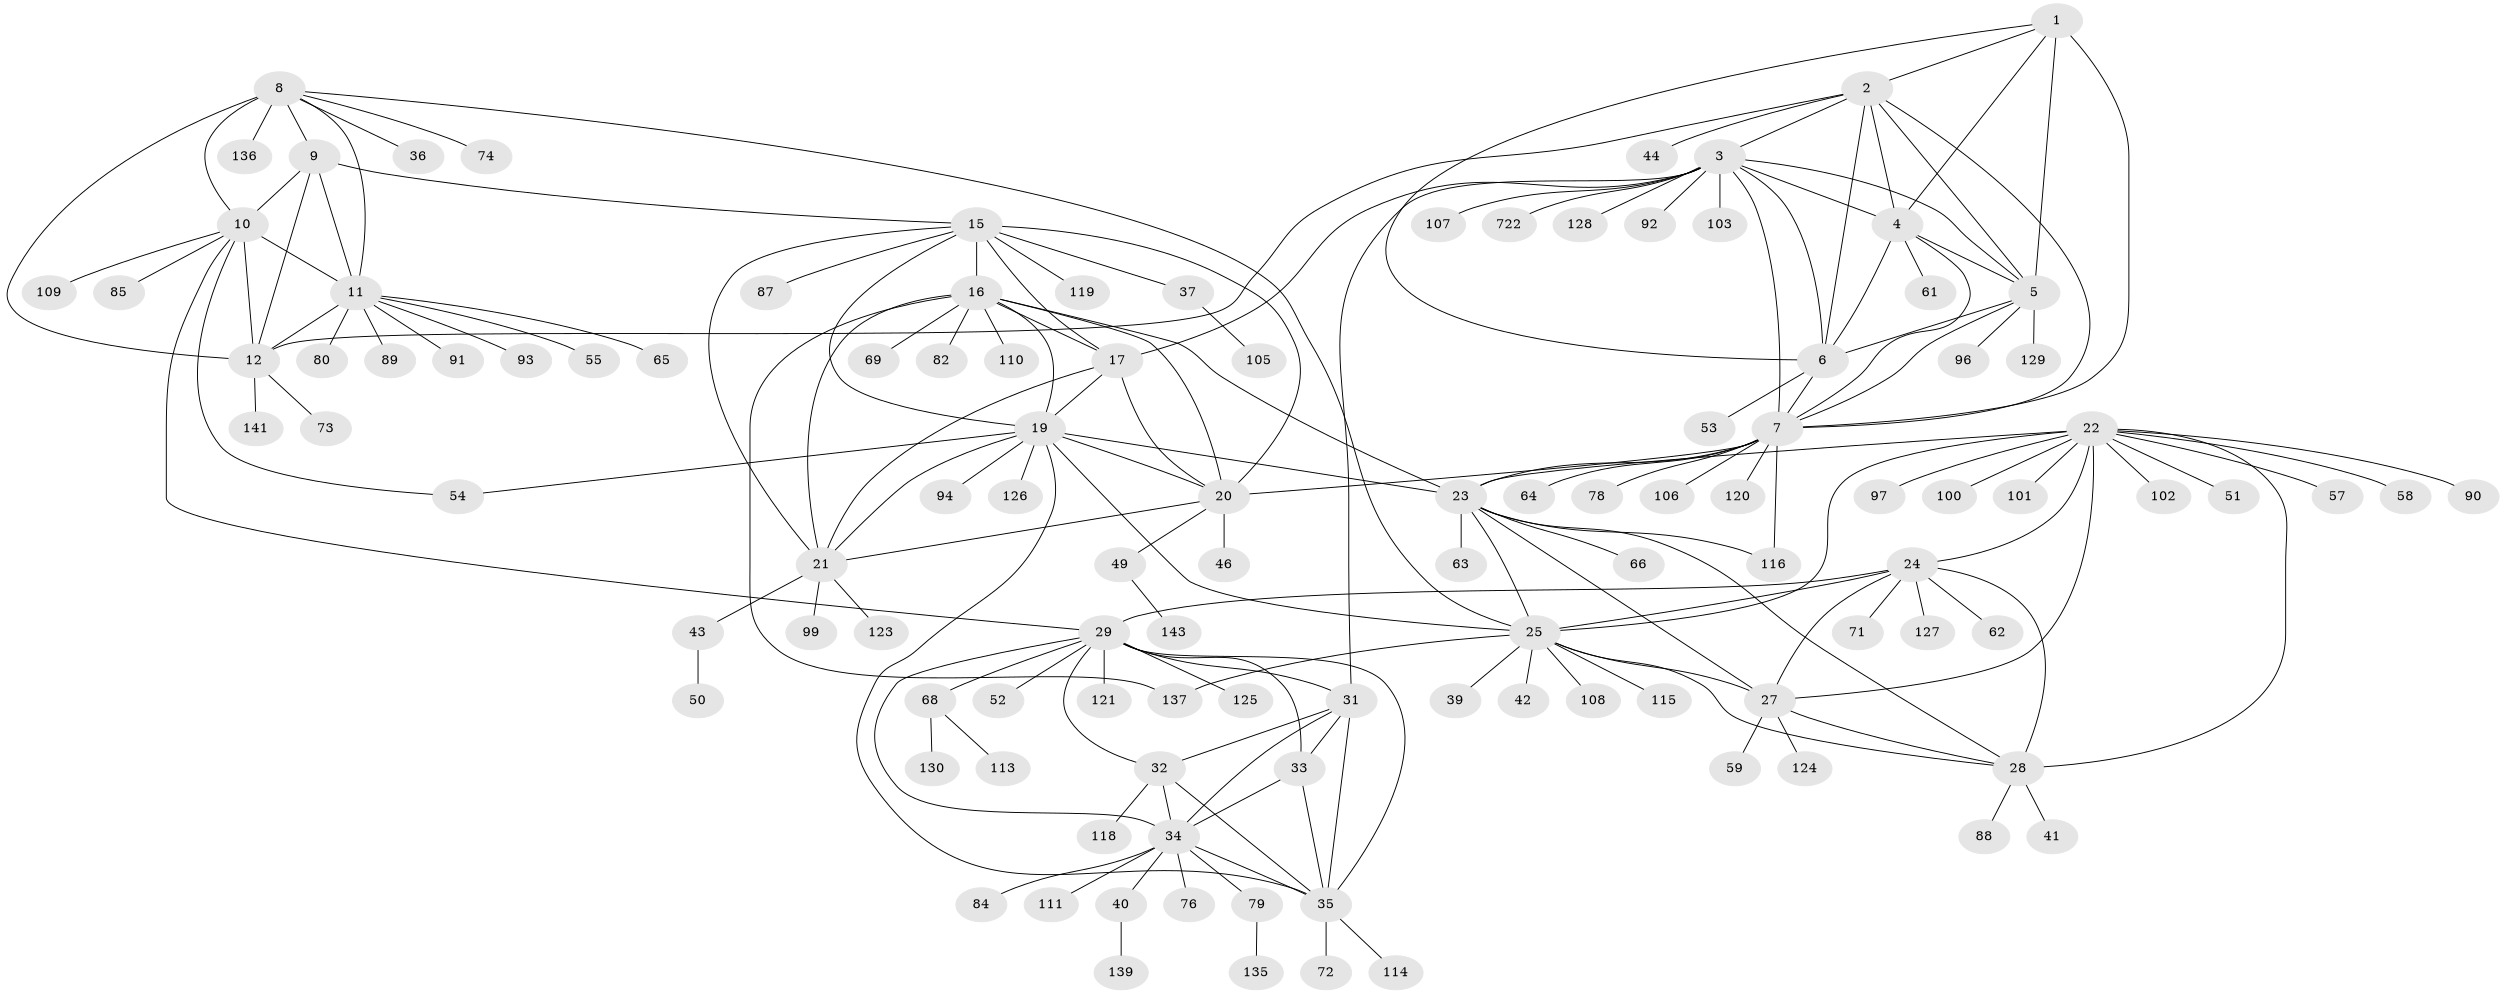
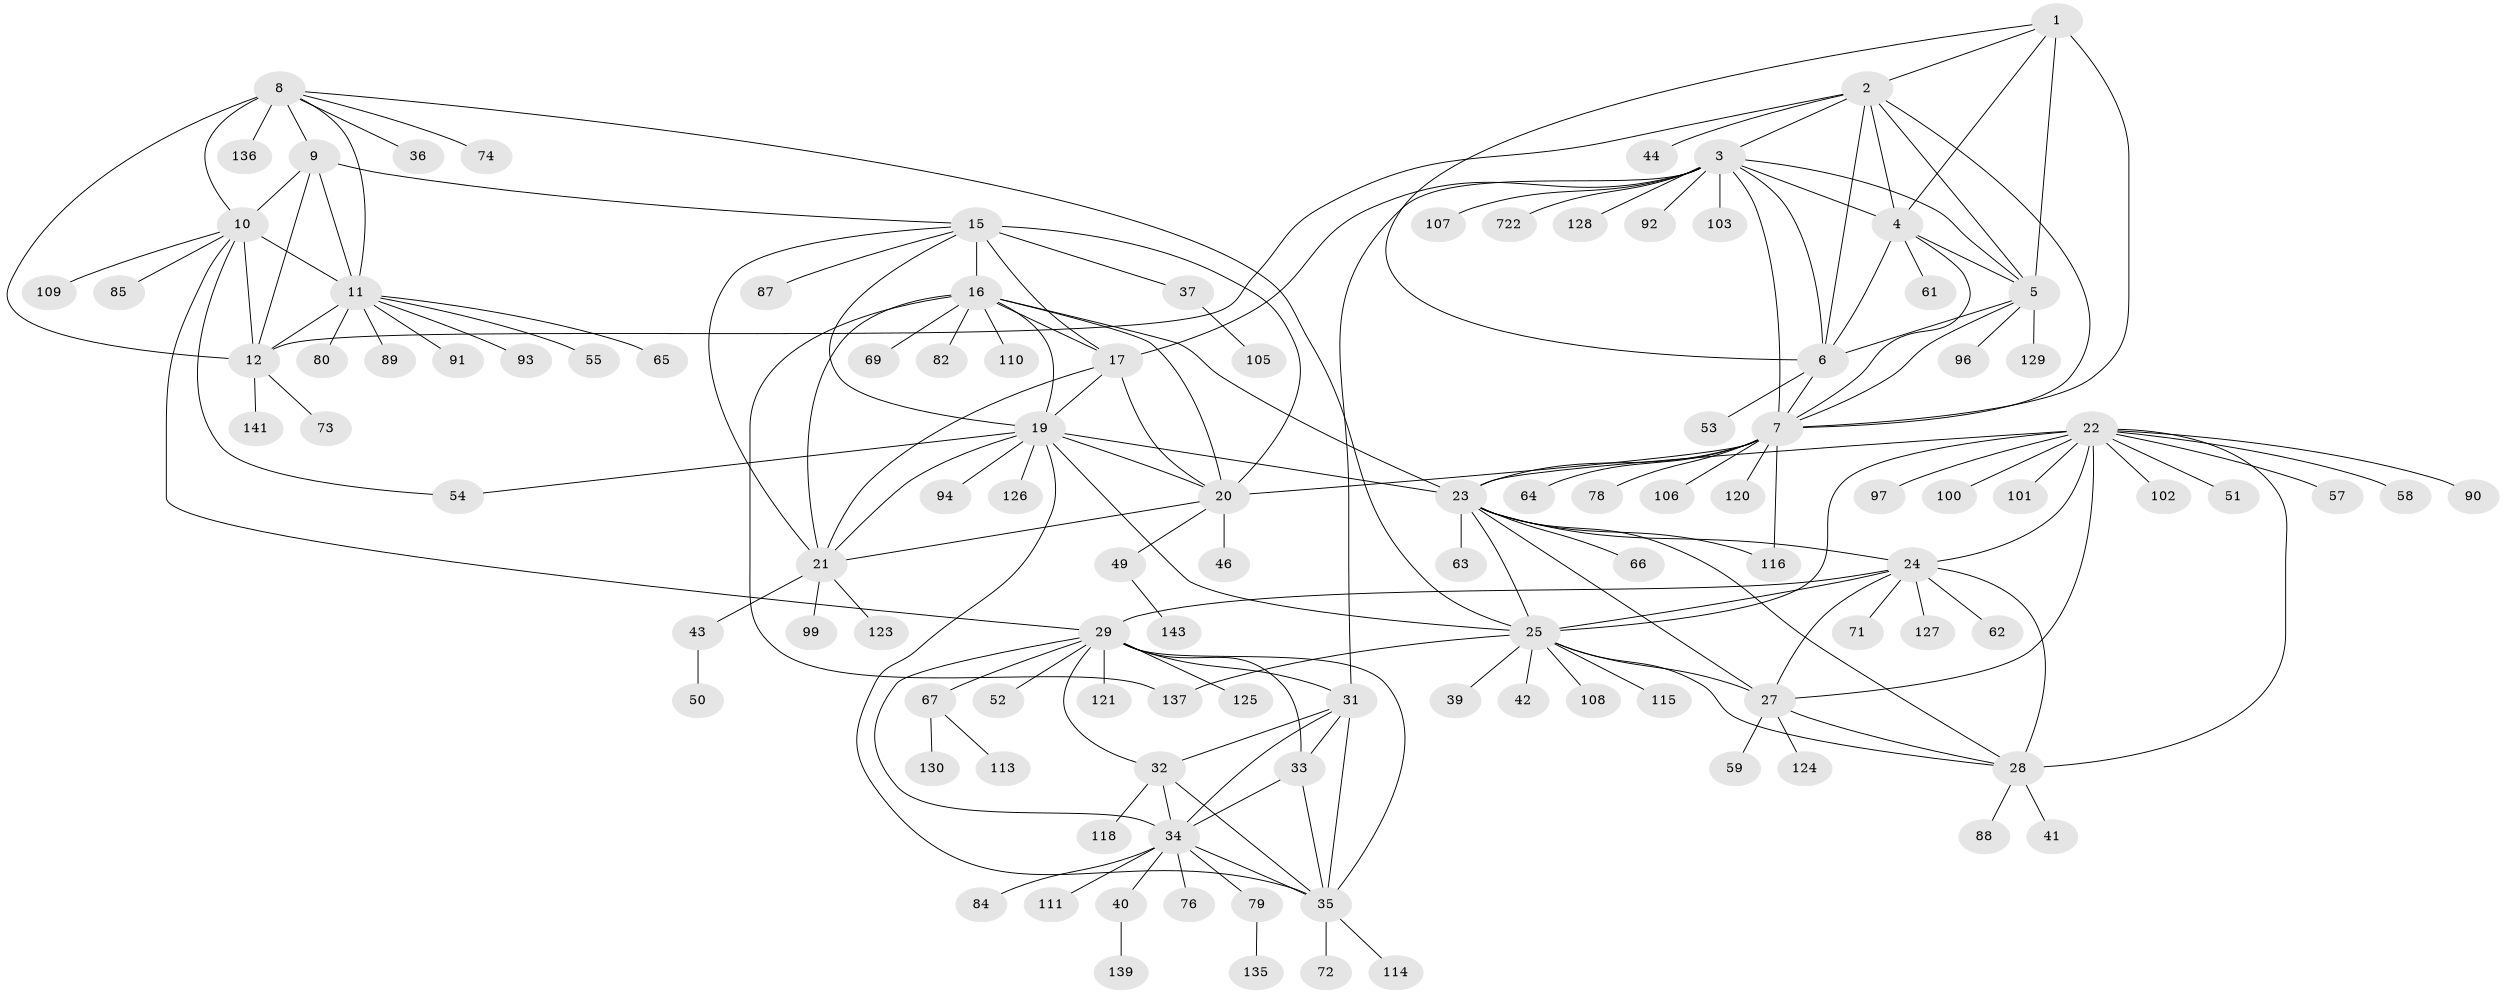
  graph {
    node [color=gray90 style=filled]
    2 [super="+138"]
    3 [super="+75"]
    4 [super="+104"]
    5
    6 [super="+131"]
    7 [super="+48"]
    12 [super="+14"]
    44
    1
    17 [super="+60"]
    31 [super="+95"]
    92
    103
    107
    n15 [label=722]
    128
    61
    96
    129
    53
    20 [super="+70"]
    23 [super="+112"]
    64
    78
    106
    116
    120
    73
    141
    19
    21 [super="+81"]
    35 [super="+83"]
    32
    33
    34 [super="+56"]
    46
    49
    25 [super="+86"]
    24
    27
    28
    63
    66
    8 [super="+98"]
    9 [super="+132"]
    10 [super="+13"]
    11 [super="+45"]
    36
    74
    136
    15 [super="+18"]
    29 [super="+30"]
    54
    85
    109
    55
    65
    80
    89
    91
    93
    137
    39
    42 [super="+68"]
    108
    115
    16 [super="+38"]
    37
    87
-   119
    52
-   67 [label=68]
+   67
    121
    125
    69
    82
    110
    94
    126
    43
    99
    123
    105
    72 [super="+134"]
    114
    n86 [label=143]
    50
    22 [super="+26"]
    51
    57
    58
    90
    97
    100
    101
    102
    62
    71
    127
    59
    124
    41
    88
    118
    40 [super="+77"]
    76
    79 [super="+140"]
    84
    111
    113
    130
    139
    135
    2 -- 3
    2 -- 4
    2 -- 5
    2 -- 6
    2 -- 7
    2 -- 12
    2 -- 44
    3 -- 4
    3 -- 5
    3 -- 6
    3 -- 7
    3 -- 17
    3 -- 31
    3 -- 92
    3 -- 103
    3 -- 107
    3 -- n15
    3 -- 128
    4 -- 5
    4 -- 6
    4 -- 7
    4 -- 61
    5 -- 6
    5 -- 7
    5 -- 96
    5 -- 129
    6 -- 7
    6 -- 53
    7 -- 20
    7 -- 23
    7 -- 64
    7 -- 78
    7 -- 106
    7 -- 116
    7 -- 120
    12 -- 73
    12 -- 141
    1 -- 2
    1 -- 4
    1 -- 5
    1 -- 6
    1 -- 7
    17 -- 20
    17 -- 19
    17 -- 21
    31 -- 35
    31 -- 32
    31 -- 33
    31 -- 34
    20 -- 21
    20 -- 46
    20 -- 49
    23 -- 116
    23 -- 25
+   23 -- 24
    23 -- 27
    23 -- 28
    23 -- 63
    23 -- 66
    19 -- 20
    19 -- 23
    19 -- 21
    19 -- 35
    19 -- 25
    19 -- 54
    19 -- 94
    19 -- 126
    21 -- 43
    21 -- 99
    21 -- 123
    35 -- 72
    35 -- 114
    32 -- 35
    32 -- 34
    32 -- 118
    33 -- 35
    33 -- 34
    34 -- 35
    34 -- 40
    34 -- 76
    34 -- 79
    34 -- 84
    34 -- 111
    49 -- n86
    25 -- 27
    25 -- 28
    25 -- 137
    25 -- 39
    25 -- 42
    25 -- 108
    25 -- 115
    24 -- 25
    24 -- 27
    24 -- 28
    24 -- 29
    24 -- 62
    24 -- 71
    24 -- 127
    27 -- 28
    27 -- 59
    27 -- 124
    28 -- 41
    28 -- 88
    8 -- 12 [weight=2]
    8 -- 25
    8 -- 9
    8 -- 10 [weight=2]
    8 -- 11
    8 -- 36
    8 -- 74
    8 -- 136
    9 -- 12 [weight=2]
    9 -- 10 [weight=2]
    9 -- 11
    9 -- 15
    10 -- 12 [weight=4]
    10 -- 11 [weight=2]
    10 -- 29
    10 -- 54
    10 -- 85
    10 -- 109
    11 -- 12 [weight=2]
    11 -- 55
    11 -- 65
    11 -- 80
    11 -- 89
    11 -- 91
    11 -- 93
    15 -- 17 [weight=2]
    15 -- 20 [weight=2]
    15 -- 19 [weight=2]
    15 -- 21 [weight=2]
    15 -- 16 [weight=2]
    15 -- 37
    15 -- 87
-   15 -- 119
    29 -- 31 [weight=2]
    29 -- 35 [weight=2]
    29 -- 32 [weight=2]
    29 -- 33 [weight=2]
    29 -- 34 [weight=2]
    29 -- 52
    29 -- 67
    29 -- 121
    29 -- 125
    16 -- 17
    16 -- 20
    16 -- 23
    16 -- 19
    16 -- 21
    16 -- 137
    16 -- 69
    16 -- 82
    16 -- 110
    37 -- 105
    67 -- 113
    67 -- 130
    43 -- 50
    22 -- 23 [weight=2]
    22 -- 25 [weight=2]
    22 -- 24 [weight=2]
    22 -- 27 [weight=2]
    22 -- 28 [weight=2]
    22 -- 51
    22 -- 57
    22 -- 58
    22 -- 90
    22 -- 97
    22 -- 100
    22 -- 101
    22 -- 102
    40 -- 139
    79 -- 135
  }
